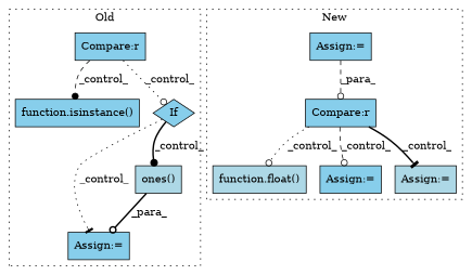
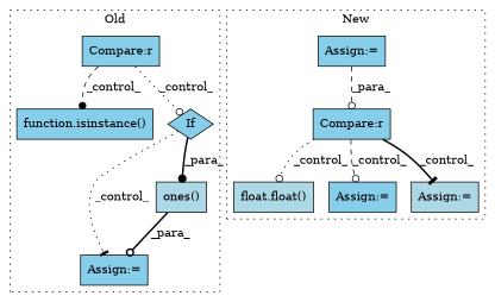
  digraph {
    node [a=68 fillcolor=skyblue l=3 shape=box style=filled]
    edge [arrowhead=odot style=dotted]
    n1 [a=75 l="11,1" label="function.isinstance()" s="1214,1236"]
    n2 [a=96 l=0 label=If s=1214 shape=diamond]
    n3 [label="Assign:=" s=1261]
    n4 [a=75 fillcolor=lightblue l="11,41" label="ones()" s="1273,1295"]
    n5 [a=40 l=16 label="Compare:r" s=921]
-   n6 [a=75 fillcolor=lightblue l="6,1" label="function.float()" s="1480,1496"]
+   n6 [a=75 fillcolor=lightblue l="6,1" label="float.float()" s="1480,1496"]
    n7 [label="Assign:=" s=829]
    n8 [l=4 label="Assign:=" s=1253]
    n9 [a=40 l=12 label="Compare:r" s=935]
    n10 [fillcolor=lightblue l=11 label="Assign:=" s=989]
    subgraph cluster_1 {
      label=Old
      style=dotted
      n1
      n2
      n3
      n4
      n5
    }
    subgraph cluster_2 {
      label=New
      style=dotted
      n6
      n7
      n8
      n9
      n10
    }
    n2 -> n3 [arrowhead=tee label=_control_]
-   n2 -> n4 [arrowhead=dot label=_control_ style=bold]
+   n2 -> n4 [arrowhead=dot label=_para_ style=bold]
    n4 -> n3 [label=_para_ style=bold]
    n5 -> n1 [arrowhead=dot label=_control_ style=dashed]
    n5 -> n2 [label=_control_]
    n7 -> n9 [label=_para_ style=dashed]
    n9 -> n6 [label=_control_]
    n9 -> n8 [label=_control_ style=dashed]
    n9 -> n10 [arrowhead=tee label=_control_ style=bold]
  }
